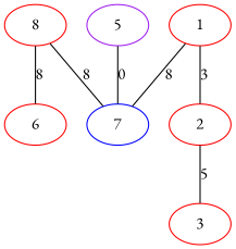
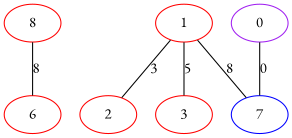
  graph {
    fontname="EB Garamond"
    node [color=red fontname="EB Garamond" weight=1]
    edge [fontname="EB Garamond"]
    n1 [label=8]
    6 [weight=3]
    7 [color=blue weight=3]
    1
    2
    3
-   5 [color=purple weight=4]
+   5 [color=purple weight=4 label=0]
    n1 -- 6 [label=8]
-   n1 -- 7 [label=8]
    1 -- 7 [label=8]
    1 -- 2 [label=3]
-   2 -- 3 [label=5]
+   1 -- 3 [label=5]
    5 -- 7 [label=0]
  }
